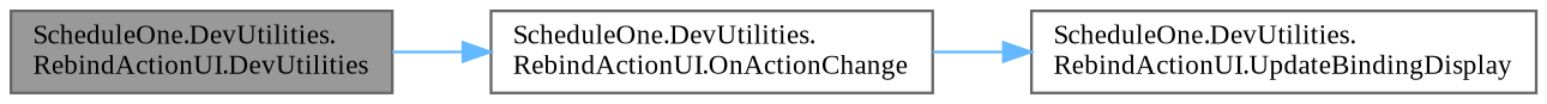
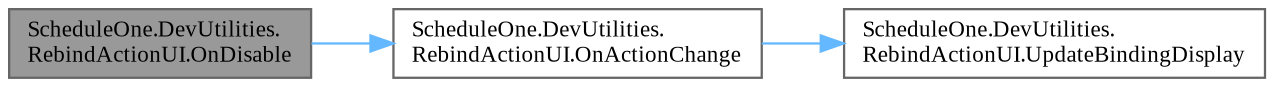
  digraph {
    rankdir=LR
    fontname="Liberation Serif"
    node [color=grey40 fillcolor=white fontname="Liberation Serif" fontsize=10 shape=box style=filled]
    edge [color=steelblue1 fontname="Liberation Serif" fontsize=10 labelfontname=Helvetica labelfontsize=10 style=solid]
-   n1 [color=gray40 fillcolor=grey60 fontcolor=black height=0.2 label="ScheduleOne.DevUtilities.\lRebindActionUI.DevUtilities" width=0.4]
+   n1 [color=gray40 fillcolor=grey60 fontcolor=black height=0.2 label="ScheduleOne.DevUtilities.\lRebindActionUI.OnDisable" width=0.4]
    n2 [height=0.2 label="ScheduleOne.DevUtilities.\lRebindActionUI.OnActionChange" width=0.4]
    n3 [height=0.2 label="ScheduleOne.DevUtilities.\lRebindActionUI.UpdateBindingDisplay" width=0.4]
    n1 -> n2
    n2 -> n3
  }
